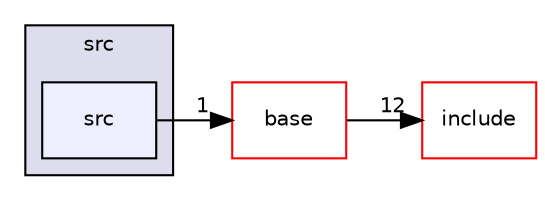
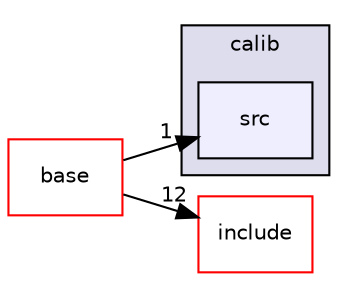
  digraph {
    compound=true
    rankdir=LR
    node [fontname=Helvetica fontsize=10 shape=box color=red]
    edge [labeldistance=1.5 labelfontname=Helvetica labelfontsize=10]
    n1 [fillcolor="#eeeeff" label=src pencolor=black style=filled color=""]
    n2 [label=base]
    n3 [label=include]
    subgraph cluster_1 {
      bgcolor="#ddddee"
      fontname=Helvetica
      fontsize=10
-     label=src
+     label=calib
      pencolor=black
      n1
    }
-   n1 -> n2 [headlabel=1]
+   n2 -> n1 [headlabel=1]
    n2 -> n3 [headlabel=12]
  }
